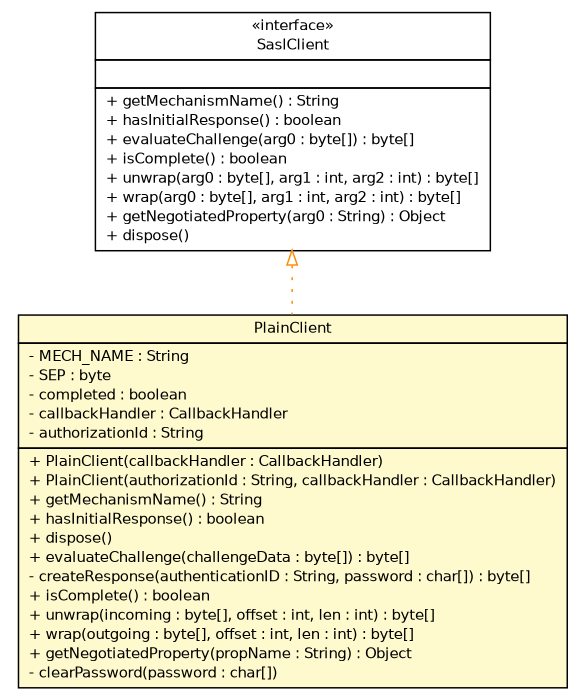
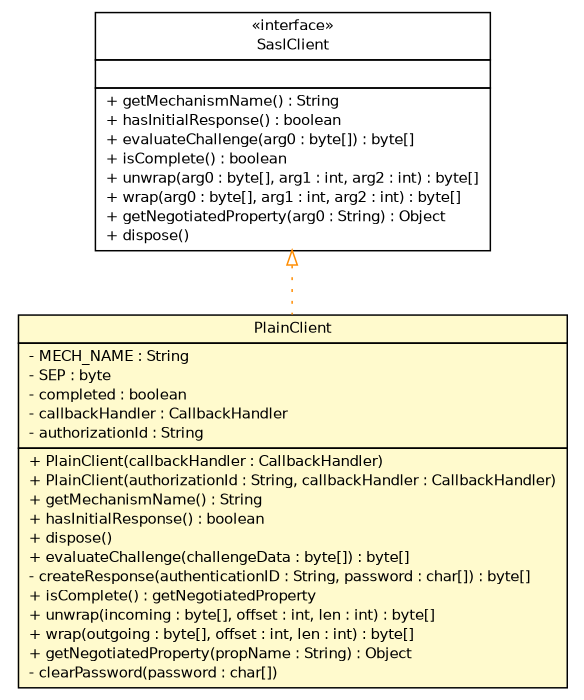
  digraph {
    nodesep=0.25
    ranksep=0.5
    node [fontcolor=black fontname=Helvetica fontsize=10.0 shape=plaintext]
-   n1 [label=<<table title="org.ietf.nea.pt.socket.sasl.PlainClient" border="0" cellborder="1" cellspacing="0" cellpadding="2" port="p" bgcolor="lemonChiffon" href="./PlainClient.html"> 		<tr><td><table border="0" cellspacing="0" cellpadding="1"> <tr><td align="center" balign="center"> PlainClient </td></tr> 		</table></td></tr> 		<tr><td><table border="0" cellspacing="0" cellpadding="1"> <tr><td align="left" balign="left"> - MECH_NAME : String </td></tr> <tr><td align="left" balign="left"> - SEP : byte </td></tr> <tr><td align="left" balign="left"> - completed : boolean </td></tr> <tr><td align="left" balign="left"> - callbackHandler : CallbackHandler </td></tr> <tr><td align="left" balign="left"> - authorizationId : String </td></tr> 		</table></td></tr> 		<tr><td><table border="0" cellspacing="0" cellpadding="1"> <tr><td align="left" balign="left"> + PlainClient(callbackHandler : CallbackHandler) </td></tr> <tr><td align="left" balign="left"> + PlainClient(authorizationId : String, callbackHandler : CallbackHandler) </td></tr> <tr><td align="left" balign="left"> + getMechanismName() : String </td></tr> <tr><td align="left" balign="left"> + hasInitialResponse() : boolean </td></tr> <tr><td align="left" balign="left"> + dispose() </td></tr> <tr><td align="left" balign="left"> + evaluateChallenge(challengeData : byte[]) : byte[] </td></tr> <tr><td align="left" balign="left"> - createResponse(authenticationID : String, password : char[]) : byte[] </td></tr> <tr><td align="left" balign="left"> + isComplete() : boolean </td></tr> <tr><td align="left" balign="left"> + unwrap(incoming : byte[], offset : int, len : int) : byte[] </td></tr> <tr><td align="left" balign="left"> + wrap(outgoing : byte[], offset : int, len : int) : byte[] </td></tr> <tr><td align="left" balign="left"> + getNegotiatedProperty(propName : String) : Object </td></tr> <tr><td align="left" balign="left"> - clearPassword(password : char[]) </td></tr> 		</table></td></tr> 		</table>>]
+   n1 [label=<<table title="org.ietf.nea.pt.socket.sasl.PlainClient" border="0" cellborder="1" cellspacing="0" cellpadding="2" port="p" bgcolor="lemonChiffon" href="./PlainClient.html"> 		<tr><td><table border="0" cellspacing="0" cellpadding="1"> <tr><td align="center" balign="center"> PlainClient </td></tr> 		</table></td></tr> 		<tr><td><table border="0" cellspacing="0" cellpadding="1"> <tr><td align="left" balign="left"> - MECH_NAME : String </td></tr> <tr><td align="left" balign="left"> - SEP : byte </td></tr> <tr><td align="left" balign="left"> - completed : boolean </td></tr> <tr><td align="left" balign="left"> - callbackHandler : CallbackHandler </td></tr> <tr><td align="left" balign="left"> - authorizationId : String </td></tr> 		</table></td></tr> 		<tr><td><table border="0" cellspacing="0" cellpadding="1"> <tr><td align="left" balign="left"> + PlainClient(callbackHandler : CallbackHandler) </td></tr> <tr><td align="left" balign="left"> + PlainClient(authorizationId : String, callbackHandler : CallbackHandler) </td></tr> <tr><td align="left" balign="left"> + getMechanismName() : String </td></tr> <tr><td align="left" balign="left"> + hasInitialResponse() : boolean </td></tr> <tr><td align="left" balign="left"> + dispose() </td></tr> <tr><td align="left" balign="left"> + evaluateChallenge(challengeData : byte[]) : byte[] </td></tr> <tr><td align="left" balign="left"> - createResponse(authenticationID : String, password : char[]) : byte[] </td></tr> <tr><td align="left" balign="left"> + isComplete() : getNegotiatedProperty </td></tr> <tr><td align="left" balign="left"> + unwrap(incoming : byte[], offset : int, len : int) : byte[] </td></tr> <tr><td align="left" balign="left"> + wrap(outgoing : byte[], offset : int, len : int) : byte[] </td></tr> <tr><td align="left" balign="left"> + getNegotiatedProperty(propName : String) : Object </td></tr> <tr><td align="left" balign="left"> - clearPassword(password : char[]) </td></tr> 		</table></td></tr> 		</table>>]
    n2 [label=<<table title="javax.security.sasl.SaslClient" border="0" cellborder="1" cellspacing="0" cellpadding="2" port="p" href="http://java.sun.com/j2se/1.4.2/docs/api/javax/security/sasl/SaslClient.html"> 		<tr><td><table border="0" cellspacing="0" cellpadding="1"> <tr><td align="center" balign="center"> &#171;interface&#187; </td></tr> <tr><td align="center" balign="center"> SaslClient </td></tr> 		</table></td></tr> 		<tr><td><table border="0" cellspacing="0" cellpadding="1"> <tr><td align="left" balign="left">  </td></tr> 		</table></td></tr> 		<tr><td><table border="0" cellspacing="0" cellpadding="1"> <tr><td align="left" balign="left"> + getMechanismName() : String </td></tr> <tr><td align="left" balign="left"> + hasInitialResponse() : boolean </td></tr> <tr><td align="left" balign="left"> + evaluateChallenge(arg0 : byte[]) : byte[] </td></tr> <tr><td align="left" balign="left"> + isComplete() : boolean </td></tr> <tr><td align="left" balign="left"> + unwrap(arg0 : byte[], arg1 : int, arg2 : int) : byte[] </td></tr> <tr><td align="left" balign="left"> + wrap(arg0 : byte[], arg1 : int, arg2 : int) : byte[] </td></tr> <tr><td align="left" balign="left"> + getNegotiatedProperty(arg0 : String) : Object </td></tr> <tr><td align="left" balign="left"> + dispose() </td></tr> 		</table></td></tr> 		</table>>]
    n2 -> n1 [arrowtail=empty dir=back fontname=Helvetica fontsize=10 headport=p labelfontname=Helvetica labelfontsize=10 style=dotted tailport=p color=darkorange]
  }
